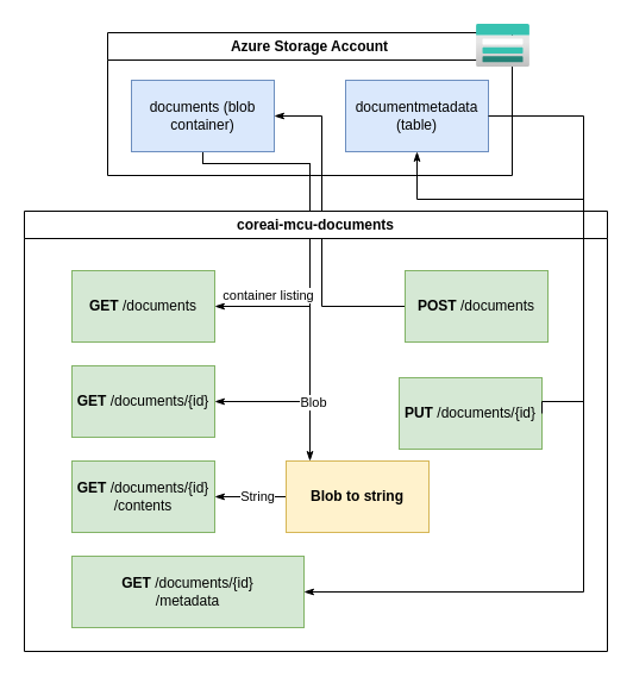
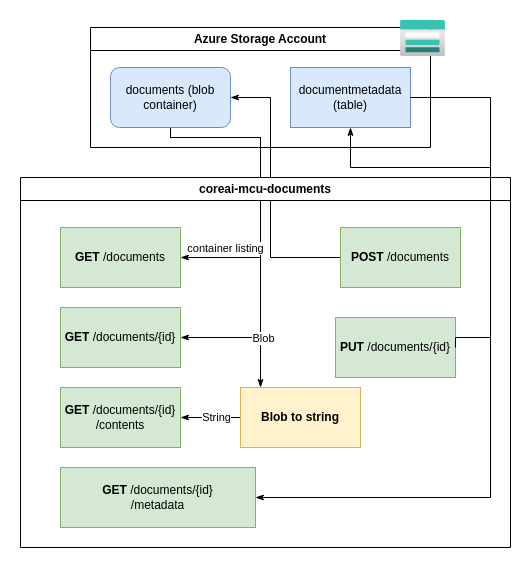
  <mxCell id="0" />
  <mxCell id="1" parent="0" />
  <mxCell id="2" style="edgeStyle=orthogonalEdgeStyle;rounded=0;html=1;endArrow=classicThin;endFill=1;exitX=0.5;exitY=1;exitDx=0;exitDy=0;" parent="1" source="22" target="17" edge="1"><mxGeometry relative="1" as="geometry"><Array as="points"><mxPoint x="170" y="137" /><mxPoint x="260" y="137" /></Array></mxGeometry></mxCell>
  <mxCell id="3" style="edgeStyle=orthogonalEdgeStyle;rounded=0;html=1;entryX=0.5;entryY=1;entryDx=0;entryDy=0;startArrow=classicThin;startFill=1;endArrow=none;endFill=0;" parent="1" source="19" target="22" edge="1"><mxGeometry relative="1" as="geometry"><Array as="points"><mxPoint x="260" y="337" /><mxPoint x="260" y="137" /><mxPoint x="170" y="137" /></Array></mxGeometry></mxCell>
  <mxCell id="4" value="Blob" style="edgeLabel;html=1;align=center;verticalAlign=middle;resizable=0;points=[];" parent="3" vertex="1" connectable="0"><mxGeometry x="-0.814" y="2" relative="1" as="geometry"><mxPoint x="47" y="2" as="offset" /></mxGeometry></mxCell>
  <mxCell id="5" style="edgeStyle=orthogonalEdgeStyle;rounded=0;html=1;entryX=1;entryY=0.5;entryDx=0;entryDy=0;endArrow=classicThin;endFill=1;exitX=0.5;exitY=1;exitDx=0;exitDy=0;" parent="1" source="22" target="18" edge="1"><mxGeometry relative="1" as="geometry"><Array as="points"><mxPoint x="170" y="137" /><mxPoint x="260" y="137" /><mxPoint x="260" y="257" /></Array></mxGeometry></mxCell>
  <mxCell id="6" value="container listing" style="edgeLabel;html=1;align=center;verticalAlign=middle;resizable=0;points=[];" parent="5" vertex="1" connectable="0"><mxGeometry x="0.763" y="1" relative="1" as="geometry"><mxPoint x="8" y="-11" as="offset" /></mxGeometry></mxCell>
  <mxCell id="7" style="edgeStyle=orthogonalEdgeStyle;rounded=0;html=1;endArrow=classicThin;endFill=1;entryX=1;entryY=0.5;entryDx=0;entryDy=0;" parent="1" source="11" target="22" edge="1"><mxGeometry relative="1" as="geometry"><mxPoint x="280" y="137" as="targetPoint" /><Array as="points"><mxPoint x="270" y="257" /><mxPoint x="270" y="97" /></Array></mxGeometry></mxCell>
  <mxCell id="8" value="coreai-mcu-documents" style="swimlane;whiteSpace=wrap;html=1;" parent="1" vertex="1"><mxGeometry x="20" y="177" width="490" height="370" as="geometry" /></mxCell>
  <mxCell id="9" value="GET &lt;span style=&quot;font-weight: normal;&quot;&gt;/documents&lt;/span&gt;" style="rounded=0;whiteSpace=wrap;html=1;fillColor=#fff2cc;strokeColor=#d6b656;fontStyle=1" parent="8" vertex="1"><mxGeometry x="40" y="50" width="120" height="60" as="geometry" /></mxCell>
  <mxCell id="10" value="&lt;b&gt;GET &lt;/b&gt;/documents/{id}" style="rounded=0;whiteSpace=wrap;html=1;fillColor=#fff2cc;strokeColor=#d6b656;" parent="8" vertex="1"><mxGeometry x="40" y="130" width="120" height="60" as="geometry" /></mxCell>
  <mxCell id="11" value="&lt;b&gt;POST&amp;nbsp;&lt;/b&gt;/documents" style="rounded=0;whiteSpace=wrap;html=1;fillColor=#d5e8d4;strokeColor=#82b366;" parent="8" vertex="1"><mxGeometry x="320" y="50" width="120" height="60" as="geometry" /></mxCell>
  <mxCell id="12" value="&lt;b&gt;PUT&amp;nbsp;&lt;/b&gt;/documents/{id}" style="rounded=0;whiteSpace=wrap;html=1;fillColor=#d5e8d4;strokeColor=#82b366;" parent="8" vertex="1"><mxGeometry x="315" y="140" width="120" height="60" as="geometry" /></mxCell>
  <mxCell id="13" value="&lt;b&gt;GET &lt;/b&gt;/documents/{id}&lt;br&gt;/contents" style="rounded=0;fillColor=#d5e8d4;strokeColor=#82b366;whiteSpace=wrap;html=1;" parent="8" vertex="1"><mxGeometry x="40" y="210" width="120" height="60" as="geometry" /></mxCell>
  <mxCell id="14" value="&lt;b&gt;GET &lt;/b&gt;/documents/{id}&lt;br&gt;/metadata" style="rounded=0;fillColor=#d5e8d4;strokeColor=#82b366;whiteSpace=wrap;html=1;" parent="8" vertex="1"><mxGeometry x="40" y="290" width="195" height="60" as="geometry" /></mxCell>
  <mxCell id="15" value="" style="edgeStyle=orthogonalEdgeStyle;rounded=0;html=1;endArrow=classicThin;endFill=1;" parent="8" source="17" target="13" edge="1"><mxGeometry relative="1" as="geometry" /></mxCell>
  <mxCell id="16" value="String" style="edgeLabel;html=1;align=center;verticalAlign=middle;resizable=0;points=[];" parent="15" vertex="1" connectable="0"><mxGeometry x="-0.18" y="-1" relative="1" as="geometry"><mxPoint as="offset" /></mxGeometry></mxCell>
  <mxCell id="17" value="&lt;b&gt;Blob to string&lt;/b&gt;" style="rounded=0;fillColor=#fff2cc;strokeColor=#d6b656;whiteSpace=wrap;html=1;" parent="8" vertex="1"><mxGeometry x="220" y="210" width="120" height="60" as="geometry" /></mxCell>
  <mxCell id="18" value="GET &lt;span style=&quot;font-weight: normal;&quot;&gt;/documents&lt;/span&gt;" style="rounded=0;whiteSpace=wrap;html=1;fillColor=#d5e8d4;strokeColor=#82b366;fontStyle=1" parent="8" vertex="1"><mxGeometry x="40" y="50" width="120" height="60" as="geometry" /></mxCell>
  <mxCell id="19" value="&lt;b&gt;GET &lt;/b&gt;/documents/{id}" style="rounded=0;whiteSpace=wrap;html=1;fillColor=#d5e8d4;strokeColor=#82b366;" parent="8" vertex="1"><mxGeometry x="40" y="130" width="120" height="60" as="geometry" /></mxCell>
  <mxCell id="20" value="Azure Storage Account" style="swimlane;whiteSpace=wrap;html=1;fillStyle=auto;swimlaneLine=1;glass=0;" parent="1" vertex="1"><mxGeometry x="90" y="27" width="340" height="120" as="geometry" /></mxCell>
  <mxCell id="21" value="documentmetadata (table)" style="rounded=0;whiteSpace=wrap;html=1;fillColor=#dae8fc;strokeColor=#6c8ebf;" parent="20" vertex="1"><mxGeometry x="200" y="40" width="120" height="60" as="geometry" /></mxCell>
- <mxCell id="22" value="documents (blob container)" style="rounded=0;whiteSpace=wrap;html=1;fillColor=#dae8fc;strokeColor=#6c8ebf;" parent="20" vertex="1"><mxGeometry x="20" y="40" width="120" height="60" as="geometry" /></mxCell>
+ <mxCell id="22" value="documents (blob container)" style="whiteSpace=wrap;html=1;fillColor=#dae8fc;strokeColor=#6c8ebf;rounded=1;" parent="20" vertex="1"><mxGeometry x="20" y="40" width="120" height="60" as="geometry" /></mxCell>
  <mxCell id="23" style="edgeStyle=orthogonalEdgeStyle;html=1;entryX=0.5;entryY=1;entryDx=0;entryDy=0;rounded=0;endArrow=classicThin;endFill=1;exitX=1;exitY=0.5;exitDx=0;exitDy=0;" parent="1" source="12" target="21" edge="1"><mxGeometry relative="1" as="geometry"><Array as="points"><mxPoint x="490" y="337" /><mxPoint x="490" y="167" /><mxPoint x="350" y="167" /></Array></mxGeometry></mxCell>
  <mxCell id="24" style="edgeStyle=orthogonalEdgeStyle;rounded=0;html=1;entryX=1;entryY=0.5;entryDx=0;entryDy=0;endArrow=none;endFill=0;startArrow=classicThin;startFill=1;" parent="1" source="14" target="21" edge="1"><mxGeometry relative="1" as="geometry"><Array as="points"><mxPoint x="490" y="497" /><mxPoint x="490" y="97" /></Array></mxGeometry></mxCell>
  <mxCell id="25" value="" style="aspect=fixed;html=1;points=[];align=center;image;fontSize=12;image=img/lib/azure2/storage/Storage_Accounts.svg;" vertex="1" parent="1"><mxGeometry x="400" y="20" width="45" height="36" as="geometry" /></mxCell>
